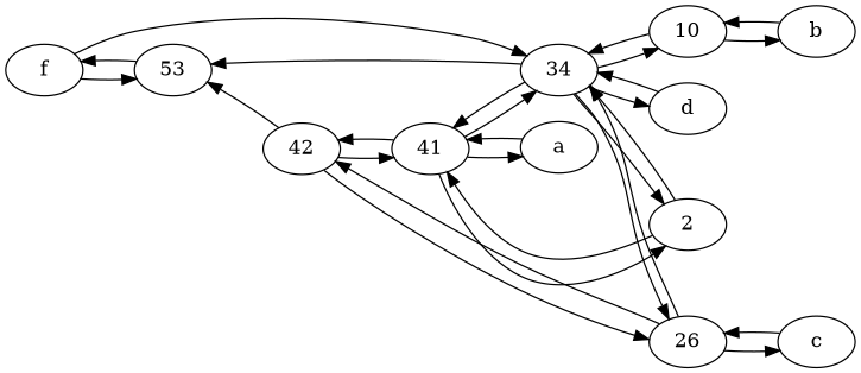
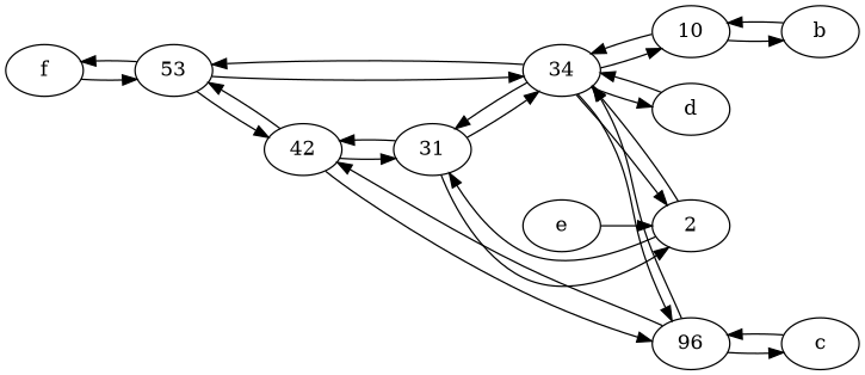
  digraph {
    rankdir=LR
    f
    53
    34
    42
    c
-   26
+   26 [label=96]
    10
-   41
+   41 [label=31]
    2
    d
    b
-   a
+   e
    f -> 53
    53 -> f
-   f -> 34
+   53 -> 34
+   53 -> 42
    34 -> 53
    34 -> 26
    34 -> 10
    34 -> 41
    34 -> 2
    34 -> d
    42 -> 53
    42 -> 26
    42 -> 41
    c -> 26
    26 -> 34
    26 -> 42
    26 -> c
    10 -> 34
    10 -> b
    41 -> 34
    41 -> 42
    41 -> 2
-   41 -> a
    2 -> 34
    2 -> 41
    d -> 34
    b -> 10
-   a -> 41
+   e -> 2
  }
